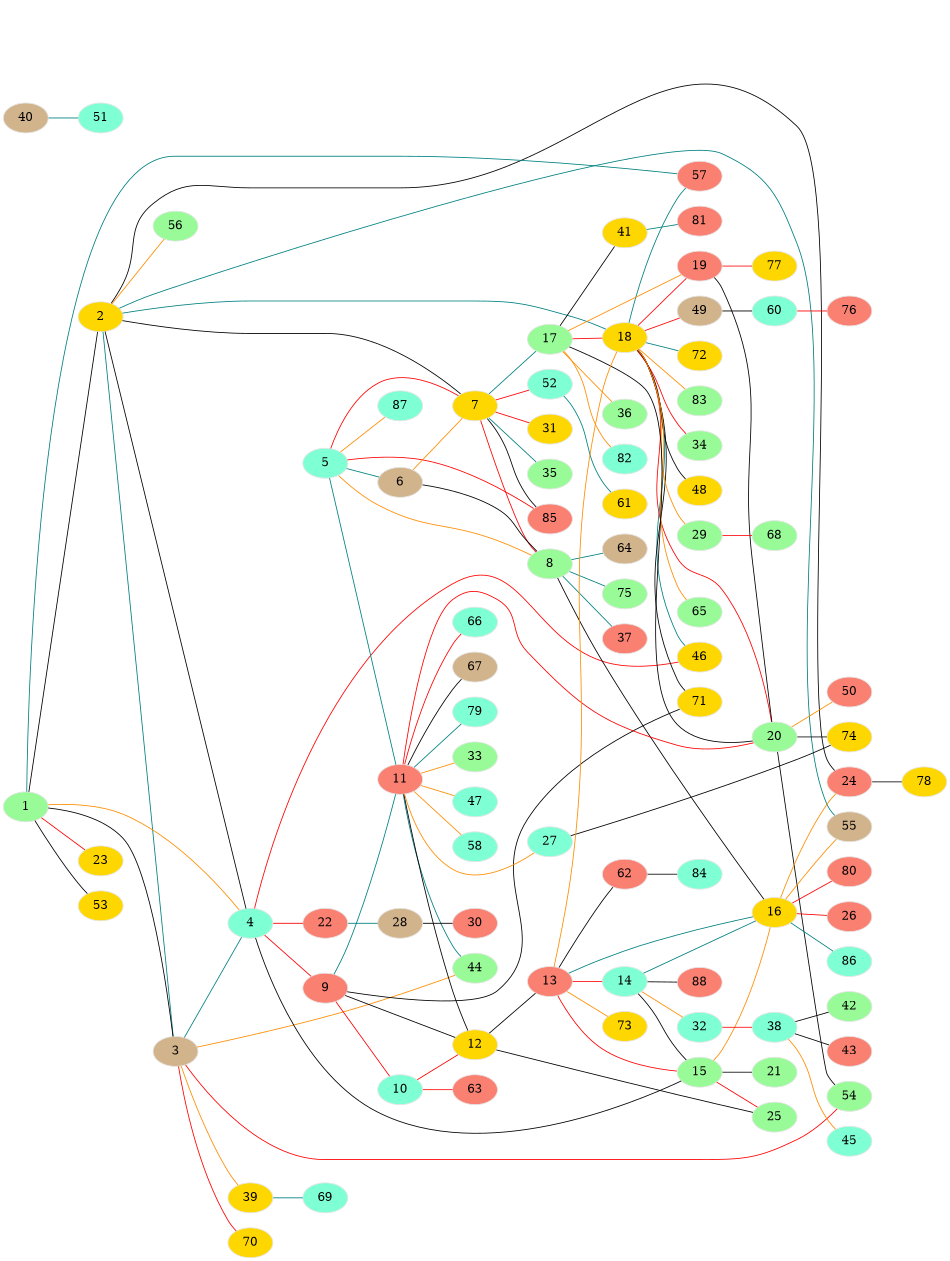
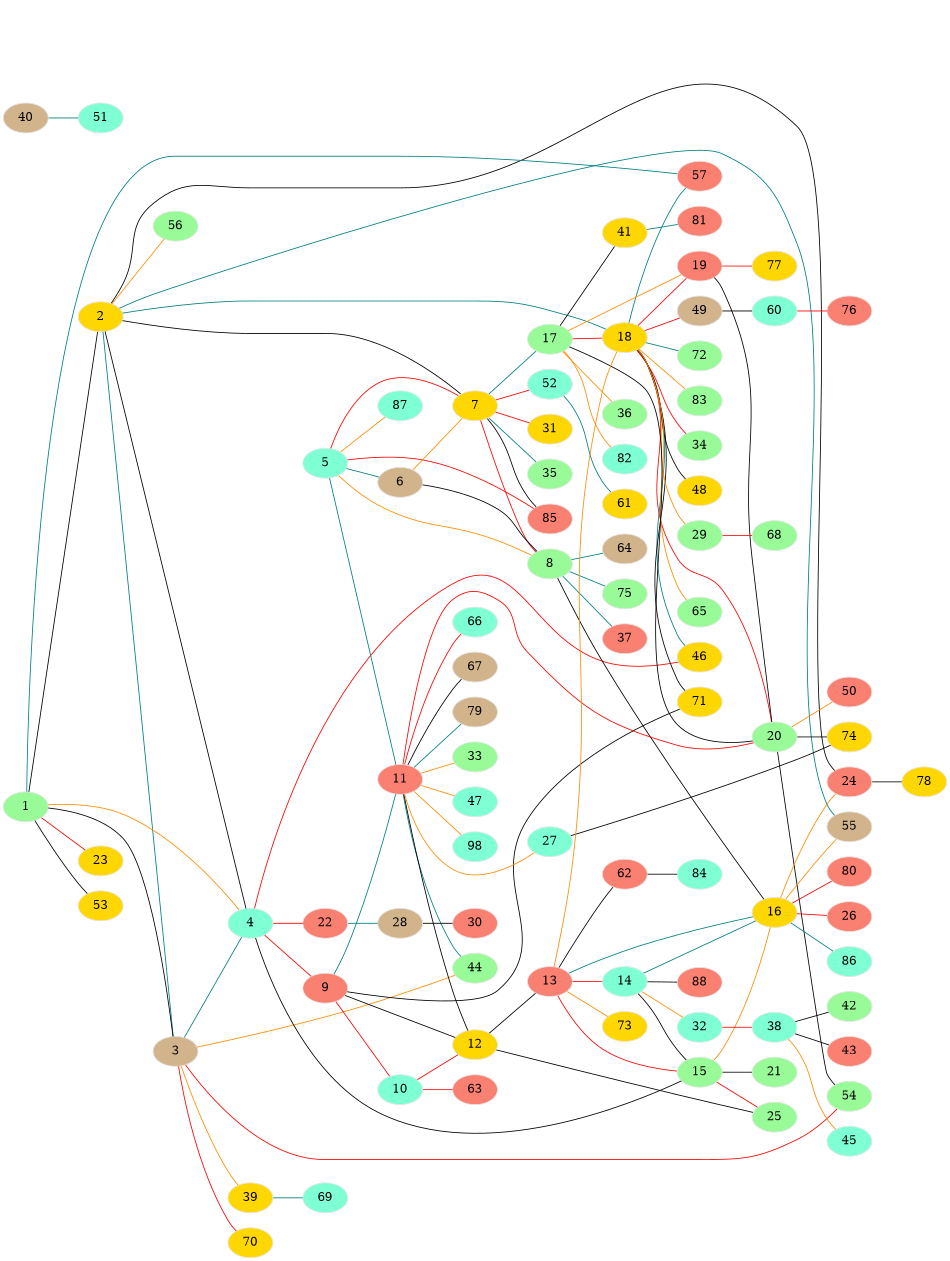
  graph {
    rankdir=LR
    node [color=gray90 fillcolor=palegreen style=filled]
    edge [color=black]
    2 [fillcolor=gold]
    1
    3 [fillcolor=tan]
    4 [fillcolor=aquamarine]
    23 [fillcolor=gold]
    53 [fillcolor=gold]
    57 [fillcolor=salmon]
    7 [fillcolor=gold]
    18 [fillcolor=gold]
    24 [fillcolor=salmon]
    55 [fillcolor=tan]
    56
    39 [fillcolor=gold]
    44
    54
    70 [fillcolor=gold]
    9 [fillcolor=salmon]
    15
    22 [fillcolor=salmon]
    46 [fillcolor=gold]
    8
    17
    31 [fillcolor=gold]
    35
    52 [fillcolor=aquamarine]
    85 [fillcolor=salmon]
    71 [fillcolor=gold]
    20
    19 [fillcolor=salmon]
    29
    34
    48 [fillcolor=gold]
    49 [fillcolor=tan]
    65
-   72 [fillcolor=gold]
+   72
    83
    78 [fillcolor=gold]
    69 [fillcolor=aquamarine]
    11 [fillcolor=salmon]
    10 [fillcolor=aquamarine]
    12 [fillcolor=gold]
    16 [fillcolor=gold]
    25
    21
    28 [fillcolor=tan]
    5 [fillcolor=aquamarine]
    6 [fillcolor=tan]
    87 [fillcolor=aquamarine]
    37 [fillcolor=salmon]
    64 [fillcolor=tan]
    75
    27 [fillcolor=aquamarine]
    33
    47 [fillcolor=aquamarine]
-   58 [fillcolor=aquamarine]
+   58 [fillcolor=aquamarine label=98]
    66 [fillcolor=aquamarine]
    67 [fillcolor=tan]
-   79 [fillcolor=aquamarine]
+   79 [fillcolor=tan]
    40 [fillcolor=tan]
    51 [fillcolor=aquamarine]
    36
    41 [fillcolor=gold]
    82 [fillcolor=aquamarine]
    61 [fillcolor=gold]
    26 [fillcolor=salmon]
    80 [fillcolor=salmon]
    86 [fillcolor=aquamarine]
    63 [fillcolor=salmon]
    13 [fillcolor=salmon]
    50 [fillcolor=salmon]
    74 [fillcolor=gold]
    14 [fillcolor=aquamarine]
    62 [fillcolor=salmon]
    73 [fillcolor=gold]
    32 [fillcolor=aquamarine]
    88 [fillcolor=salmon]
    84 [fillcolor=aquamarine]
    38 [fillcolor=aquamarine]
    77 [fillcolor=gold]
    81 [fillcolor=salmon]
    68
    60 [fillcolor=aquamarine]
    30 [fillcolor=salmon]
    42
    43 [fillcolor=salmon]
    45 [fillcolor=aquamarine]
    76 [fillcolor=salmon]
    2 -- 3 [color=teal]
    2 -- 4
    2 -- 7
    2 -- 18 [color=teal]
    2 -- 24
    2 -- 55 [color=teal]
    2 -- 56 [color=darkorange]
    1 -- 2
    1 -- 3
    1 -- 4 [color=darkorange]
    1 -- 23 [color=red]
    1 -- 53
    1 -- 57 [color=teal]
    3 -- 4 [color=teal]
    3 -- 39 [color=darkorange]
    3 -- 44 [color=darkorange]
    3 -- 54 [color=red]
    3 -- 70 [color=red]
    4 -- 9 [color=red]
    4 -- 15
    4 -- 22 [color=red]
    4 -- 46 [color=red]
    7 -- 8 [color=red]
    7 -- 17 [color=teal]
    7 -- 31 [color=red]
    7 -- 35 [color=teal]
    7 -- 52 [color=red]
    7 -- 85
    18 -- 57 [color=teal]
    18 -- 46 [color=teal]
    18 -- 71
    18 -- 20 [color=red]
    18 -- 19 [color=red]
    18 -- 29 [color=darkorange]
    18 -- 34 [color=red]
    18 -- 48
    18 -- 49 [color=red]
    18 -- 65 [color=darkorange]
    18 -- 72 [color=teal]
    18 -- 83 [color=darkorange]
    24 -- 78
    39 -- 69 [color=teal]
    9 -- 71
    9 -- 11 [color=teal]
    9 -- 10 [color=red]
    9 -- 12
    15 -- 16 [color=darkorange]
    15 -- 25 [color=red]
    15 -- 21
    22 -- 28 [color=teal]
    8 -- 16
    8 -- 37 [color=teal]
    8 -- 64 [color=teal]
    8 -- 75 [color=teal]
    17 -- 18 [color=red]
    17 -- 20
    17 -- 19 [color=darkorange]
    17 -- 36 [color=darkorange]
    17 -- 41
    17 -- 82 [color=darkorange]
    52 -- 61 [color=teal]
    20 -- 54
    20 -- 50 [color=darkorange]
    20 -- 74
    19 -- 20
    19 -- 77 [color=red]
    29 -- 68 [color=red]
    49 -- 60
    11 -- 44 [color=teal]
    11 -- 20 [color=red]
    11 -- 12
    11 -- 27 [color=darkorange]
    11 -- 33 [color=darkorange]
    11 -- 47 [color=darkorange]
    11 -- 58 [color=darkorange]
    11 -- 66 [color=red]
    11 -- 67
    11 -- 79 [color=teal]
    10 -- 12 [color=red]
    10 -- 63 [color=red]
    12 -- 25
    12 -- 13
    16 -- 24 [color=darkorange]
    16 -- 55 [color=darkorange]
    16 -- 26 [color=red]
    16 -- 80 [color=red]
    16 -- 86 [color=teal]
    28 -- 30
    5 -- 7 [color=red]
    5 -- 8 [color=darkorange]
    5 -- 85 [color=red]
    5 -- 11 [color=teal]
    5 -- 6 [color=teal]
    5 -- 87 [color=darkorange]
    6 -- 7 [color=darkorange]
    6 -- 8
    27 -- 74
    40 -- 51 [color=teal]
    41 -- 81 [color=teal]
    13 -- 18 [color=darkorange]
    13 -- 15 [color=red]
    13 -- 16 [color=teal]
    13 -- 14 [color=red]
    13 -- 62
    13 -- 73 [color=darkorange]
    14 -- 15
    14 -- 16 [color=teal]
    14 -- 32 [color=darkorange]
    14 -- 88
    62 -- 84
    32 -- 38 [color=red]
    38 -- 42
    38 -- 43
    38 -- 45 [color=darkorange]
    60 -- 76 [color=red]
  }
